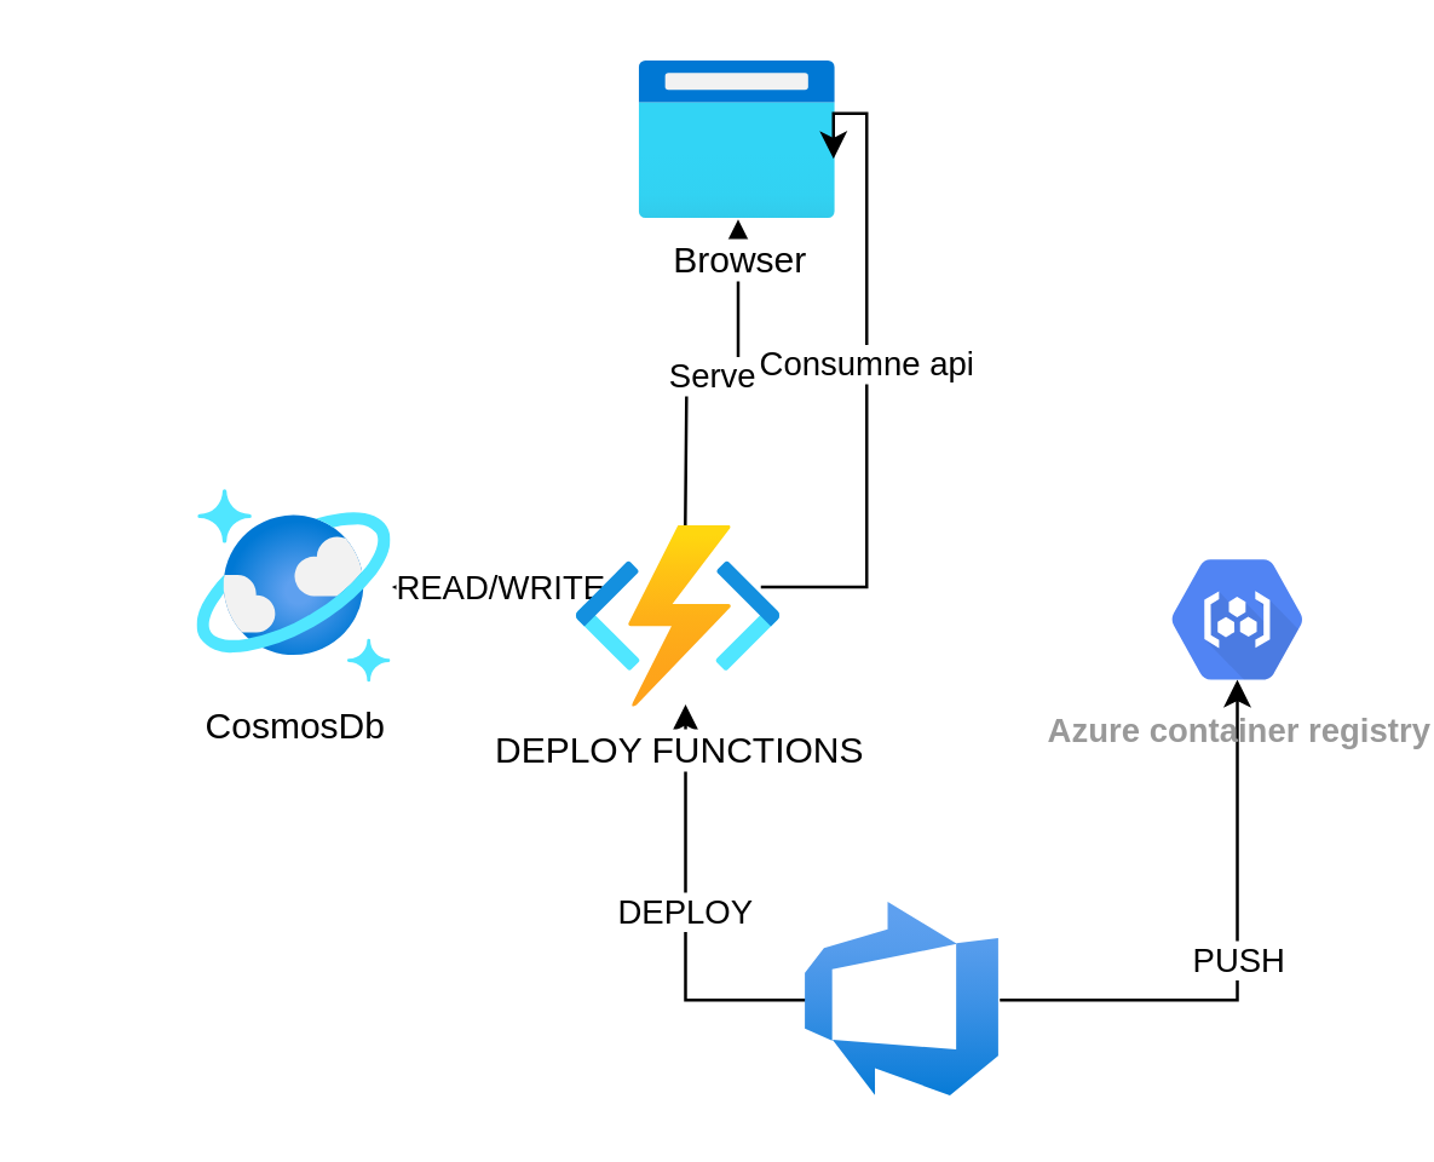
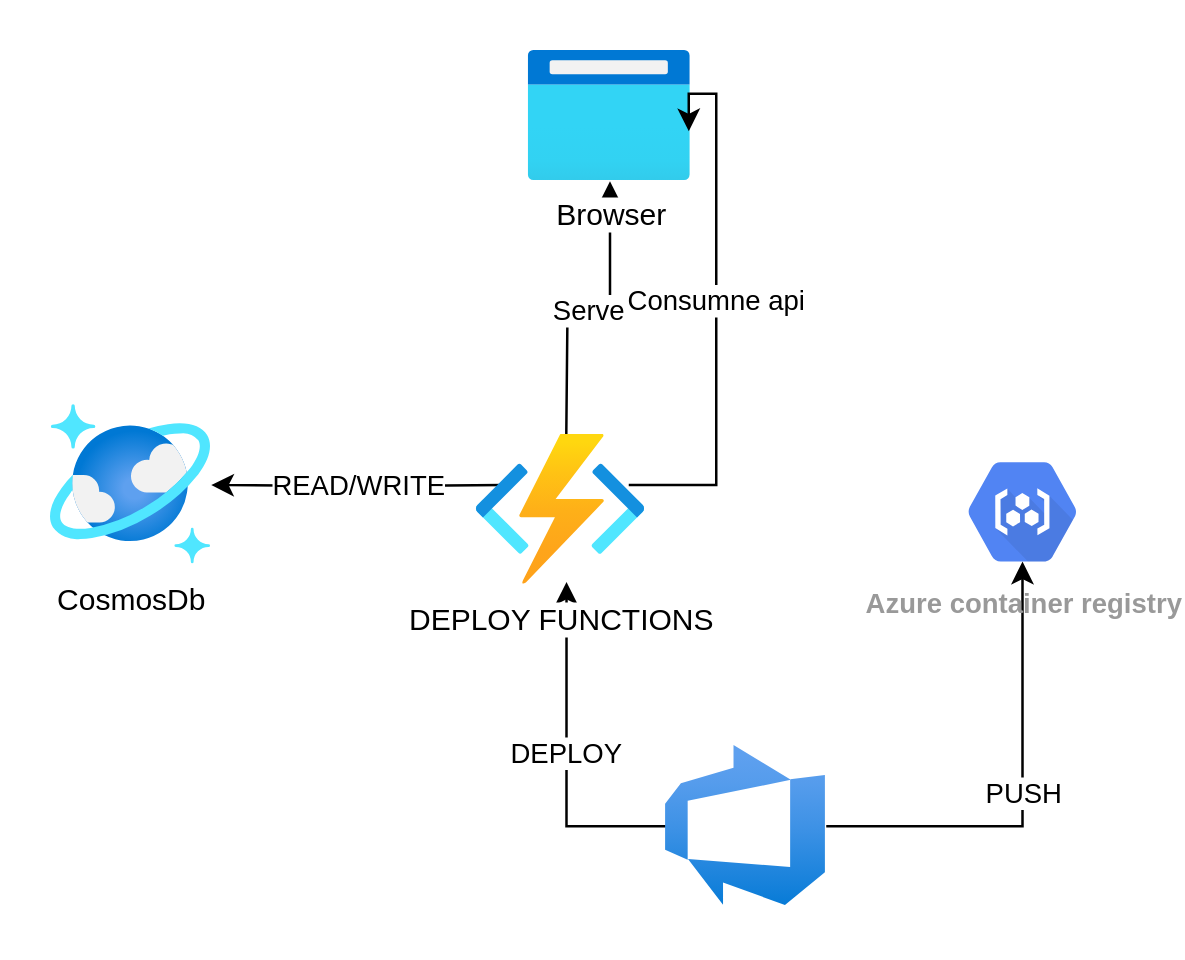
  <mxCell id="0" />
  <mxCell id="1" parent="0" />
  <mxCell id="2" value="READ/WRITE" style="edgeStyle=orthogonalEdgeStyle;rounded=0;orthogonalLoop=1;jettySize=auto;html=1;" edge="1" parent="1" target="7"><mxGeometry relative="1" as="geometry"><mxPoint x="201" y="193.5" as="sourcePoint" /><mxPoint x="110" y="194" as="targetPoint" /></mxGeometry></mxCell>
  <mxCell id="3" value="Serve" style="edgeStyle=orthogonalEdgeStyle;rounded=0;orthogonalLoop=1;jettySize=auto;html=1;" edge="1" parent="1" target="8"><mxGeometry relative="1" as="geometry"><mxPoint x="226" y="175" as="sourcePoint" /></mxGeometry></mxCell>
  <mxCell id="4" value="DEPLOY" style="edgeStyle=orthogonalEdgeStyle;rounded=0;orthogonalLoop=1;jettySize=auto;html=1;entryX=0.531;entryY=0.98;entryDx=0;entryDy=0;entryPerimeter=0;" edge="1" parent="1" source="6" target="11"><mxGeometry relative="1" as="geometry"><mxPoint x="226" y="210" as="targetPoint" /></mxGeometry></mxCell>
  <mxCell id="5" value="PUSH" style="edgeStyle=orthogonalEdgeStyle;rounded=0;orthogonalLoop=1;jettySize=auto;html=1;entryX=0.5;entryY=0.84;entryDx=0;entryDy=0;entryPerimeter=0;" edge="1" parent="1" source="6" target="10"><mxGeometry relative="1" as="geometry" /></mxCell>
  <mxCell id="6" value="" style="aspect=fixed;html=1;points=[];align=center;image;fontSize=12;image=img/lib/azure2/devops/Azure_DevOps.svg;" vertex="1" parent="1"><mxGeometry x="266" y="298" width="64" height="64" as="geometry" /></mxCell>
- <mxCell id="7" value="CosmosDb" style="aspect=fixed;html=1;points=[];align=center;image;fontSize=12;image=img/lib/azure2/databases/Azure_Cosmos_DB.svg;" vertex="1" parent="1"><mxGeometry x="65" y="161.5" width="64" height="64" as="geometry" /></mxCell>
+ <mxCell id="7" value="CosmosDb" style="aspect=fixed;html=1;points=[];align=center;image;fontSize=12;image=img/lib/azure2/databases/Azure_Cosmos_DB.svg;" vertex="1" parent="1"><mxGeometry x="20" y="161.5" width="64" height="64" as="geometry" /></mxCell>
  <mxCell id="8" value="Browser" style="aspect=fixed;html=1;points=[];align=center;image;fontSize=12;image=img/lib/azure2/general/Browser.svg;" vertex="1" parent="1"><mxGeometry x="211" y="20" width="65" height="52" as="geometry" /></mxCell>
  <mxCell id="9" value="Consumne api" style="edgeStyle=orthogonalEdgeStyle;rounded=0;orthogonalLoop=1;jettySize=auto;html=1;entryX=0.985;entryY=0.615;entryDx=0;entryDy=0;entryPerimeter=0;" edge="1" parent="1" target="8"><mxGeometry relative="1" as="geometry"><Array as="points"><mxPoint x="286" y="194" /><mxPoint x="286" y="37" /></Array><mxPoint x="251" y="193.524" as="sourcePoint" /></mxGeometry></mxCell>
  <mxCell id="10" value="Azure container registry" style="html=1;fillColor=#5184F3;strokeColor=none;verticalAlign=top;labelPosition=center;verticalLabelPosition=bottom;align=center;spacingTop=-6;fontSize=11;fontStyle=1;fontColor=#999999;shape=mxgraph.gcp2.hexIcon;prIcon=container_registry" vertex="1" parent="1"><mxGeometry x="375.5" y="175" width="66" height="58.5" as="geometry" /></mxCell>
  <mxCell id="11" value="DEPLOY FUNCTIONS" style="aspect=fixed;html=1;points=[];align=center;image;fontSize=12;image=img/lib/azure2/compute/Function_Apps.svg;" vertex="1" parent="1"><mxGeometry x="190" y="173.5" width="68" height="60" as="geometry" /></mxCell>
